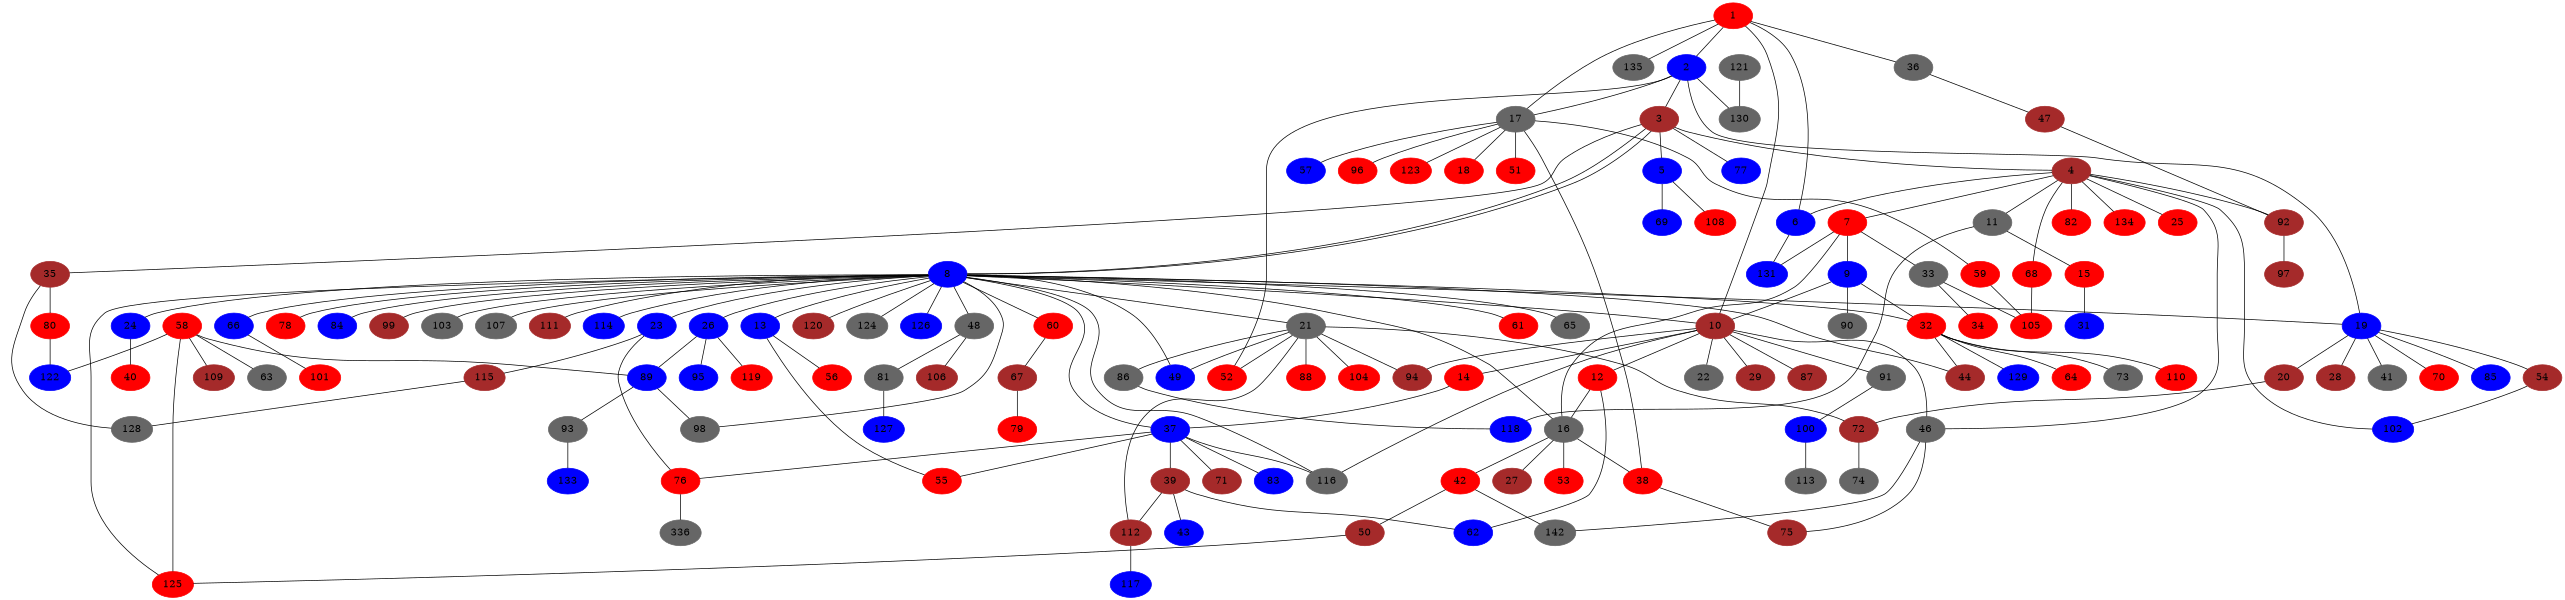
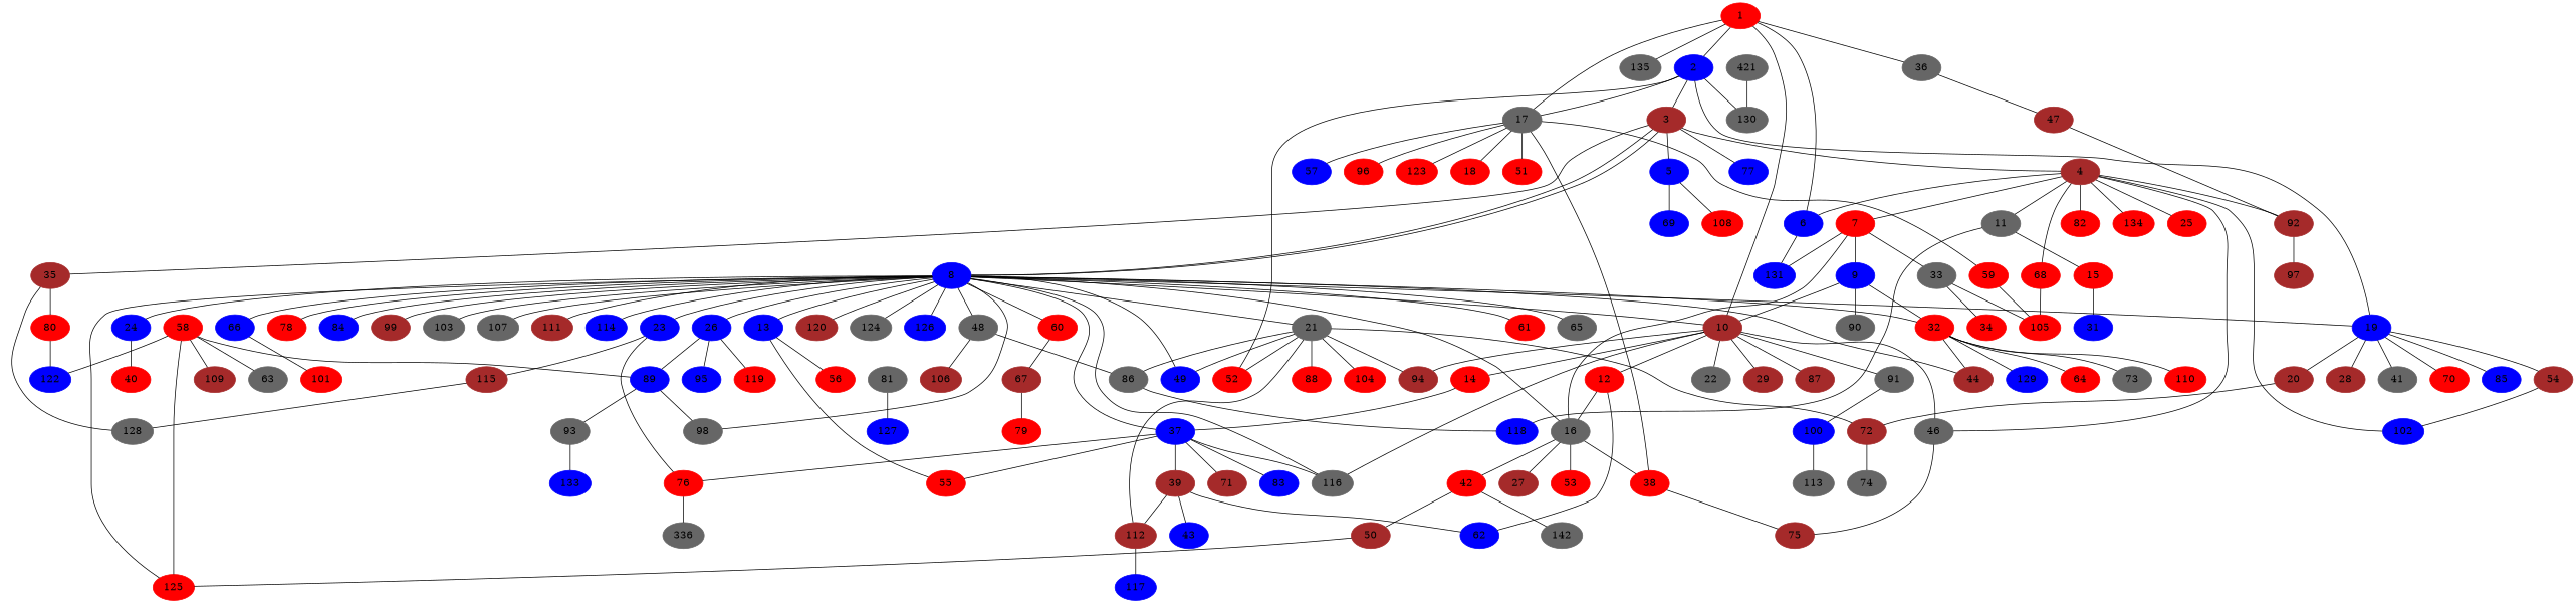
  graph {
    node [color=red style=filled]
    2 [color=blue]
    1
    6 [color=blue]
    10 [color=brown]
    17 [color=gray40]
    36 [color=gray40]
    135 [color=gray40]
    3 [color=brown]
    19 [color=blue]
    52
    130 [color=gray40]
    131 [color=blue]
    46 [color=gray40]
    116 [color=gray40]
    12
    14
    22 [color=gray40]
    29 [color=brown]
    87 [color=brown]
    91 [color=gray40]
    94 [color=brown]
    38
    18
    51
    57 [color=blue]
    59
    96
    123
    47 [color=brown]
    4 [color=brown]
    5 [color=blue]
    8 [color=blue]
    35 [color=brown]
    77 [color=blue]
    20 [color=brown]
    28 [color=brown]
    41 [color=gray40]
    54 [color=brown]
    70
    85 [color=blue]
    7
    11 [color=gray40]
    25
    68
    82
    92 [color=brown]
    102 [color=blue]
    134
    69 [color=blue]
    108
    16 [color=gray40]
    13 [color=blue]
    21 [color=gray40]
    23 [color=blue]
    24 [color=blue]
    26 [color=blue]
    32
    37 [color=blue]
    44 [color=brown]
    48 [color=gray40]
    49 [color=blue]
    60
    61
    65 [color=gray40]
    66 [color=blue]
    78
    84 [color=blue]
    98 [color=gray40]
    99 [color=brown]
    103 [color=gray40]
    107 [color=gray40]
    111 [color=brown]
    114 [color=blue]
    120 [color=brown]
    124 [color=gray40]
    125
    126 [color=blue]
    80
    128 [color=gray40]
    9 [color=blue]
    33 [color=gray40]
    15
    118 [color=blue]
    75 [color=brown]
    n85 [color=gray40 label=142]
    105
    97 [color=brown]
    90 [color=gray40]
    27 [color=brown]
    42
    53
    34
    55
    56
    72 [color=brown]
    86 [color=gray40]
    88
    104
    112 [color=brown]
    76
    115 [color=brown]
    40
    89 [color=blue]
    95 [color=blue]
    119
    64
    73 [color=gray40]
    110
    129 [color=blue]
    39 [color=brown]
    71 [color=brown]
    83 [color=blue]
    81 [color=gray40]
    106 [color=brown]
    67 [color=brown]
    101
    62 [color=blue]
    100 [color=blue]
    31 [color=blue]
    50 [color=brown]
-   121 [color=gray40]
+   121 [color=gray40 label=421]
    74 [color=gray40]
    117 [color=blue]
    n124 [color=gray40 label=336]
    93 [color=gray40]
    58
    63 [color=gray40]
    109 [color=brown]
    122 [color=blue]
    43 [color=blue]
    127 [color=blue]
    79
    133 [color=blue]
    113 [color=gray40]
    2 -- 17
    2 -- 3
    2 -- 19
    2 -- 52
    2 -- 130
    1 -- 2
    1 -- 6
    1 -- 10
    1 -- 17
    1 -- 36
    1 -- 135
    6 -- 131
    10 -- 46
    10 -- 116
    10 -- 12
    10 -- 14
    10 -- 22
    10 -- 29
    10 -- 87
    10 -- 91
    10 -- 94
    17 -- 38
    17 -- 18
    17 -- 51
    17 -- 57
    17 -- 59
    17 -- 96
    17 -- 123
    36 -- 47
    3 -- 4
    3 -- 5
    3 -- 8
    3 -- 8
    3 -- 35
    3 -- 77
    19 -- 20
    19 -- 28
    19 -- 41
    19 -- 54
    19 -- 70
    19 -- 85
    46 -- 75
-   46 -- n85
    12 -- 16
    12 -- 62
    14 -- 37
    91 -- 100
    38 -- 75
    59 -- 105
    47 -- 92
    4 -- 6
    4 -- 46
    4 -- 7
    4 -- 11
    4 -- 25
    4 -- 68
    4 -- 82
    4 -- 92
    4 -- 102
    4 -- 134
    5 -- 69
    5 -- 108
    8 -- 10
    8 -- 19
    8 -- 116
    8 -- 16
    8 -- 13
    8 -- 21
    8 -- 23
    8 -- 24
    8 -- 26
    8 -- 32
    8 -- 37
    8 -- 44
    8 -- 48
    8 -- 49
    8 -- 60
    8 -- 61
    8 -- 65
    8 -- 66
    8 -- 78
    8 -- 84
    8 -- 98
    8 -- 99
    8 -- 103
    8 -- 107
    8 -- 111
    8 -- 114
    8 -- 120
    8 -- 124
    8 -- 125
    8 -- 126
    35 -- 80
    35 -- 128
    20 -- 72
    54 -- 102
    7 -- 131
    7 -- 16
    7 -- 9
    7 -- 33
    11 -- 15
    11 -- 118
    68 -- 105
    92 -- 97
    16 -- 38
    16 -- 27
    16 -- 42
    16 -- 53
    13 -- 55
    13 -- 56
    21 -- 52
    21 -- 94
    21 -- 49
    21 -- 72
    21 -- 86
    21 -- 88
    21 -- 104
    21 -- 112
    23 -- 76
    23 -- 115
    24 -- 40
    26 -- 89
    26 -- 95
    26 -- 119
    32 -- 44
    32 -- 64
    32 -- 73
    32 -- 110
    32 -- 129
    37 -- 116
    37 -- 55
    37 -- 76
    37 -- 39
    37 -- 71
    37 -- 83
-   48 -- 81
+   48 -- 86
    48 -- 106
    60 -- 67
    66 -- 101
    80 -- 122
    9 -- 10
    9 -- 32
    9 -- 90
    33 -- 105
    33 -- 34
    15 -- 31
    42 -- n85
    42 -- 50
    72 -- 74
    86 -- 118
    112 -- 117
    76 -- n124
    115 -- 128
    89 -- 98
    89 -- 93
    39 -- 112
    39 -- 62
    39 -- 43
    81 -- 127
    67 -- 79
    100 -- 113
    50 -- 125
    121 -- 130
    93 -- 133
    58 -- 125
    58 -- 89
    58 -- 63
    58 -- 109
    58 -- 122
  }
